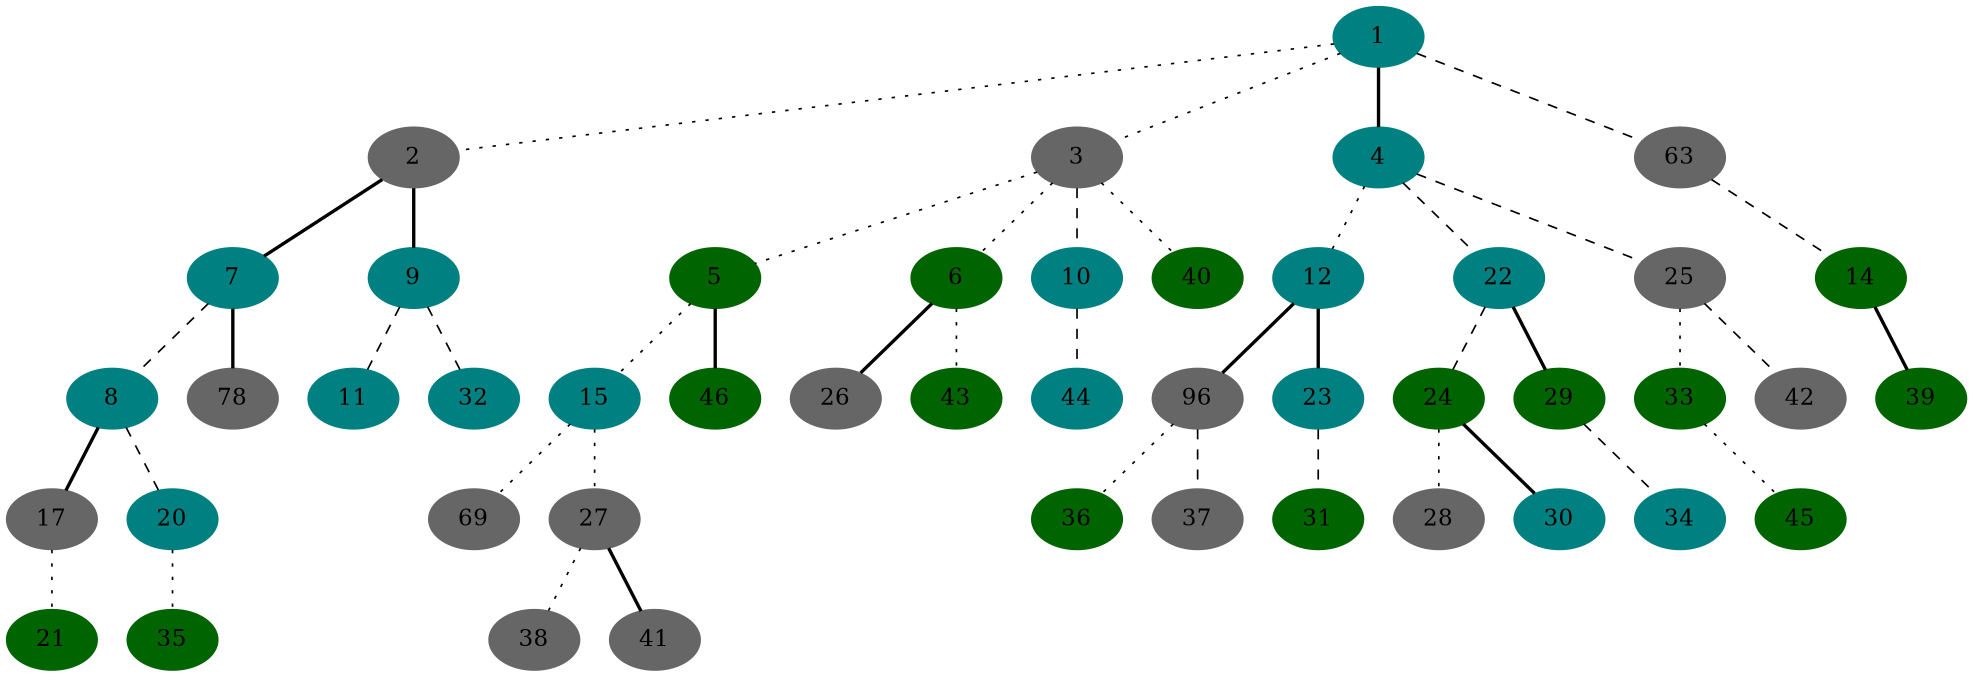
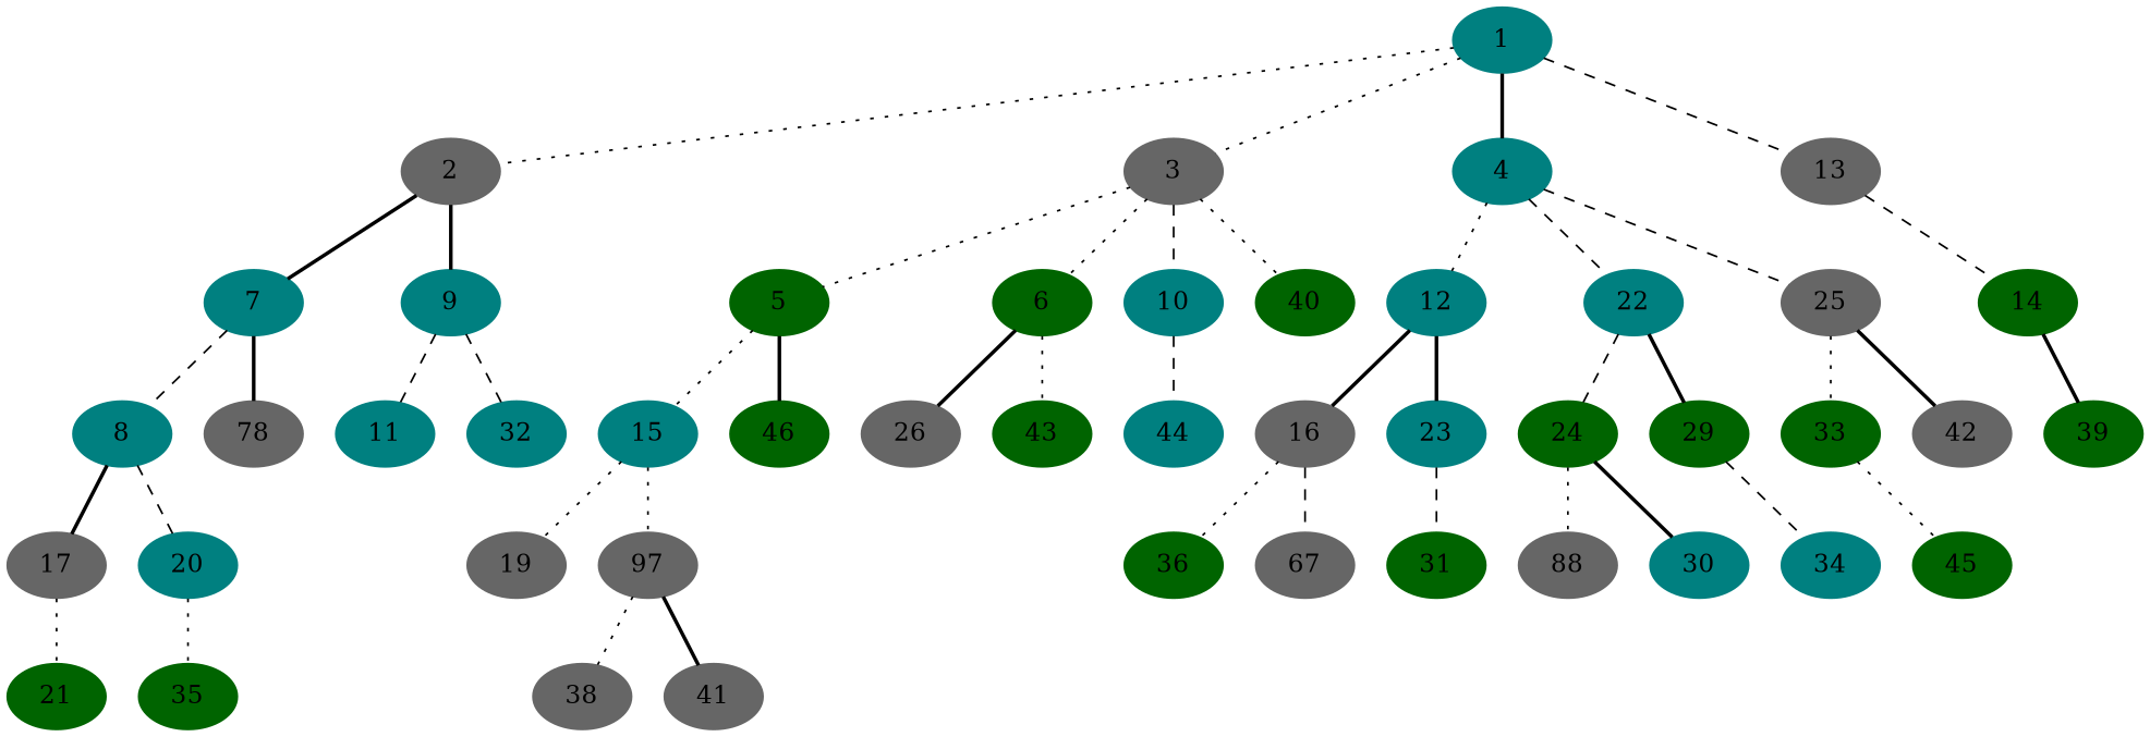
  graph {
    node [color=teal style=filled]
    edge [style=dotted weight=1.0]
    2 [color=gray40]
    1
    3 [color=gray40]
    4
-   13 [color=gray40 label=63]
+   13 [color=gray40]
    7
    9
    5 [color=darkgreen]
    6 [color=darkgreen]
    10
    40 [color=darkgreen]
    12
    22
    25 [color=gray40]
    14 [color=darkgreen]
    8
    n17 [color=gray40 label=78]
    11
    32
    15
    46 [color=darkgreen]
    26 [color=gray40]
    43 [color=darkgreen]
    44
-   16 [color=gray40 label=96]
+   16 [color=gray40]
    23
    24 [color=darkgreen]
    29 [color=darkgreen]
    33 [color=darkgreen]
    42 [color=gray40]
-   19 [color=gray40 label=69]
-   27 [color=gray40]
+   19 [color=gray40]
+   27 [color=gray40 label=97]
    17 [color=gray40]
    20
    21 [color=darkgreen]
    35 [color=darkgreen]
    36 [color=darkgreen]
-   37 [color=gray40]
+   37 [color=gray40 label=67]
    31 [color=darkgreen]
    39 [color=darkgreen]
    38 [color=gray40]
    41 [color=gray40]
-   28 [color=gray40]
+   28 [color=gray40 label=88]
    30
    34
    45 [color=darkgreen]
    2 -- 7 [style=bold]
    2 -- 9 [style=bold]
    1 -- 2
    1 -- 3
    1 -- 4 [style=bold weight=2.0]
    1 -- 13 [style=dashed]
    3 -- 5
    3 -- 6
    3 -- 10 [style=dashed]
    3 -- 40
    4 -- 12
    4 -- 22 [style=dashed]
    4 -- 25 [style=dashed]
    13 -- 14 [style=dashed]
    7 -- 8 [style=dashed]
    7 -- n17 [style=bold weight=2.0]
    9 -- 11 [style=dashed]
    9 -- 32 [style=dashed]
    5 -- 15
    5 -- 46 [style=bold]
    6 -- 26 [style=bold]
    6 -- 43
    10 -- 44 [style=dashed]
    12 -- 16 [style=bold weight=2.0]
    12 -- 23 [style=bold]
    22 -- 24 [style=dashed]
    22 -- 29 [style=bold weight=2.0]
    25 -- 33
-   25 -- 42 [style=dashed]
+   25 -- 42 [style=bold]
    14 -- 39 [style=bold]
    8 -- 17 [style=bold]
    8 -- 20 [style=dashed]
    15 -- 19
    15 -- 27 [weight=3.0]
    16 -- 36
    16 -- 37 [style=dashed]
    23 -- 31 [style=dashed weight=2.0]
    24 -- 28
    24 -- 30 [style=bold]
    29 -- 34 [style=dashed]
    33 -- 45
    27 -- 38
    27 -- 41 [style=bold]
    17 -- 21
    20 -- 35
  }
